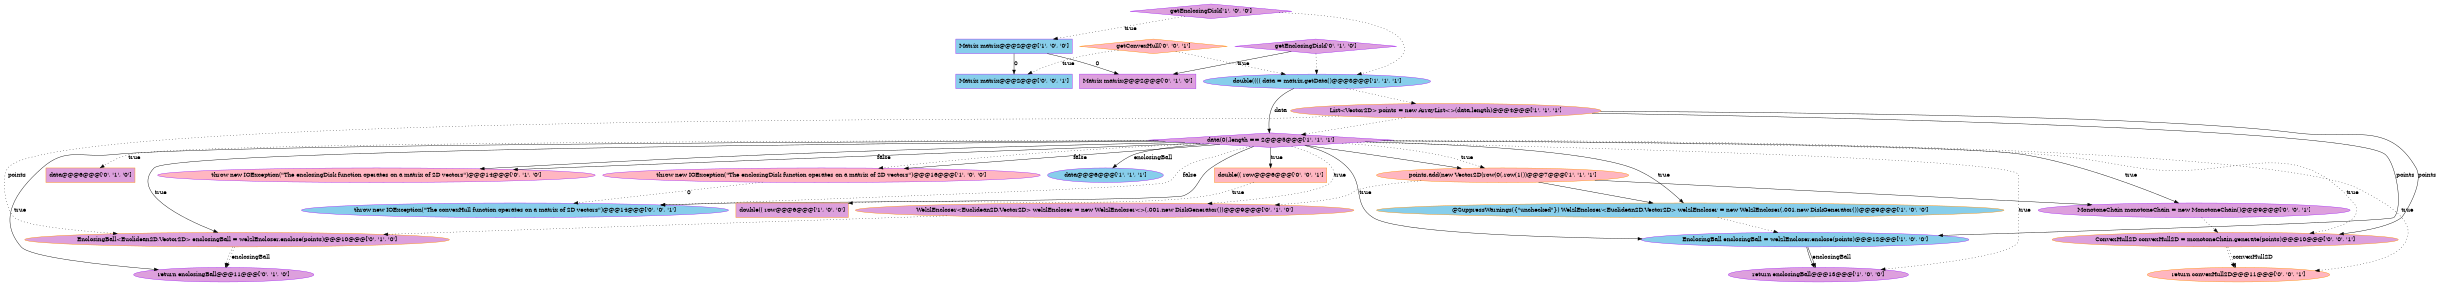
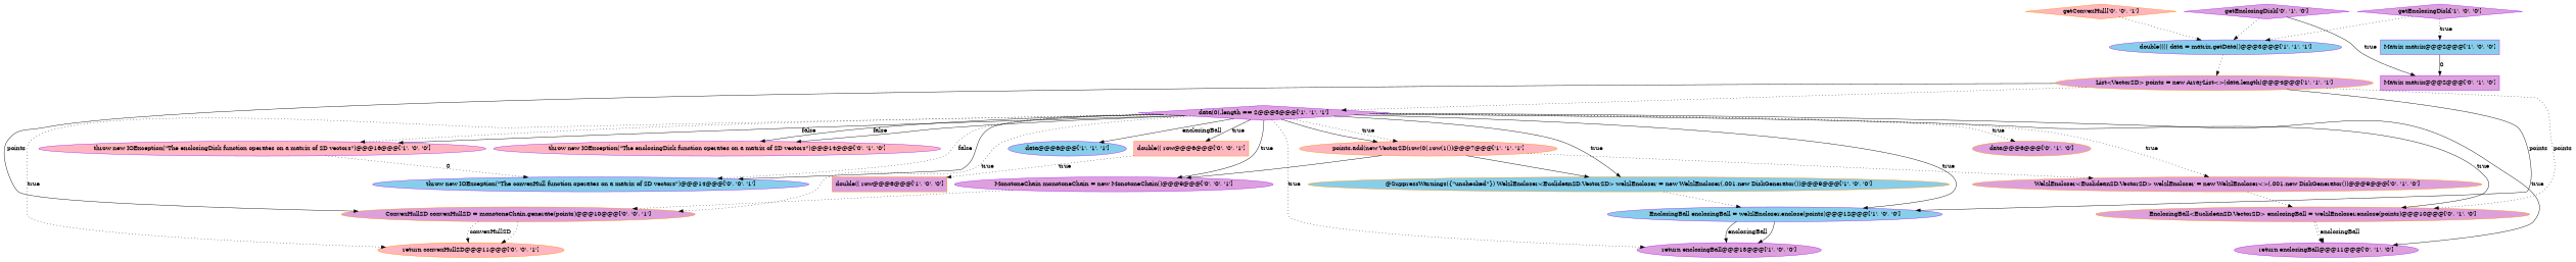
  digraph {
    node [color=purple fillcolor=plum shape=ellipse style=filled]
    edge [style=dotted]
    n1 [fillcolor=skyblue label="Matrix matrix@@@2@@@['1', '0', '0']" shape=box]
-   n2 [fillcolor=skyblue label="Matrix matrix@@@2@@@['0', '0', '1']" shape=box]
    n3 [label="Matrix matrix@@@2@@@['0', '1', '0']" shape=box]
    n4 [label="data(0(.length == 2@@@5@@@['1', '1', '1']" shape=diamond]
    n5 [label="return enclosingBall@@@11@@@['0', '1', '0']"]
    n6 [fillcolor=skyblue label="data@@@6@@@['1', '1', '1']"]
    n7 [color=darkorange fillcolor=lightpink label="return convexHull2D@@@11@@@['0', '0', '1']"]
    n8 [color=darkorange label="EnclosingBall<Euclidean2D,Vector2D> enclosingBall = welzlEncloser.enclose(points)@@@10@@@['0', '1', '0']"]
    n9 [fillcolor=skyblue label="throw new IOException(\"The convexHull function operates on a matrix of 2D vectors\")@@@14@@@['0', '0', '1']"]
    n10 [color=darkorange fillcolor=skyblue label="@SuppressWarnings({\"unchecked\"}) WelzlEncloser<Euclidean2D,Vector2D> welzlEncloser = new WelzlEncloser(.001,new DiskGenerator())@@@9@@@['1', '0', '0']"]
-   n11 [color=darkorange label="data@@@6@@@['0', '1', '0']" shape=box]
+   n11 [color=darkorange label="data@@@6@@@['0', '1', '0']"]
    n12 [color=darkorange label="ConvexHull2D convexHull2D = monotoneChain.generate(points)@@@10@@@['0', '0', '1']"]
    n13 [label="return enclosingBall@@@13@@@['1', '0', '0']"]
    n14 [color=darkorange label="WelzlEncloser<Euclidean2D,Vector2D> welzlEncloser = new WelzlEncloser<>(.001,new DiskGenerator())@@@9@@@['0', '1', '0']"]
    n15 [fillcolor=lightpink label="throw new IOException(\"The enclosingDisk function operates on a matrix of 2D vectors\")@@@14@@@['0', '1', '0']"]
    n16 [label="MonotoneChain monotoneChain = new MonotoneChain()@@@9@@@['0', '0', '1']"]
    n17 [color=darkorange fillcolor=lightpink label="points.add(new Vector2D(row(0(,row(1())@@@7@@@['1', '1', '1']"]
    n18 [fillcolor=skyblue label="EnclosingBall enclosingBall = welzlEncloser.enclose(points)@@@12@@@['1', '0', '0']"]
    n19 [fillcolor=lightpink label="throw new IOException(\"The enclosingDisk function operates on a matrix of 2D vectors\")@@@16@@@['1', '0', '0']"]
    n20 [color=darkorange fillcolor=lightpink label="double(( row@@@6@@@['0', '0', '1']" shape=box]
    n21 [color=darkorange label="double(( row@@@6@@@['1', '0', '0']" shape=box]
    n22 [label="getEnclosingDisk['1', '0', '0']" shape=diamond]
    n23 [fillcolor=skyblue label="double(((( data = matrix.getData()@@@3@@@['1', '1', '1']"]
    n24 [color=darkorange label="List<Vector2D> points = new ArrayList<>(data.length)@@@4@@@['1', '1', '1']"]
    n25 [label="getEnclosingDisk['0', '1', '0']" shape=diamond]
    n26 [color=darkorange fillcolor=lightpink label="getConvexHull['0', '0', '1']" shape=diamond]
-   n1 -> n2 [label=0 style=solid]
    n1 -> n3 [label=0 style=solid]
    n4 -> n5 [label=true style=solid]
    n4 -> n6 [label=enclosingBall style=solid]
    n4 -> n7 [label=true]
    n4 -> n8 [label=true style=solid]
    n4 -> n9 [style=solid]
    n4 -> n9 [label=false]
    n4 -> n10 [label=true style=solid]
    n4 -> n11 [label=true]
    n4 -> n12 [label=true]
    n4 -> n13 [label=true]
    n4 -> n14 [label=true]
    n4 -> n15 [label=false style=solid]
    n4 -> n15 [style=solid]
    n4 -> n16 [label=true style=solid]
    n4 -> n17 [label=true]
    n4 -> n17 [style=solid]
    n4 -> n18 [label=true style=solid]
    n4 -> n19 [label=false style=solid]
    n4 -> n19
    n4 -> n20 [label=true style=solid]
    n8 -> n5
    n8 -> n5 [label=enclosingBall]
    n10 -> n18
    n12 -> n7
    n12 -> n7 [label=convexHull2D]
    n14 -> n8
    n16 -> n12
    n17 -> n10 [style=solid]
    n17 -> n14
    n17 -> n16 [style=solid]
    n18 -> n13 [style=solid]
    n18 -> n13 [label=enclosingBall style=solid]
    n19 -> n9 [label=0]
    n20 -> n21 [label=true]
    n22 -> n1 [label=true]
    n22 -> n23
-   n23 -> n4 [label=data style=solid]
    n23 -> n24
    n24 -> n4
    n24 -> n8 [label=points]
    n24 -> n12 [label=points style=solid]
    n24 -> n18 [label=points style=solid]
    n25 -> n3 [label=true style=solid]
    n25 -> n23
-   n26 -> n2 [label=true]
    n26 -> n23
  }
